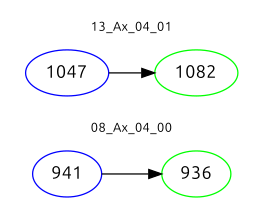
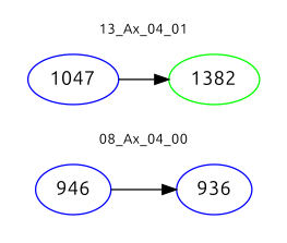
  digraph {
    fontname=Ubuntu
    rankdir=LR
    node [color=blue fontname=Ubuntu]
    edge [color=black fontname=Ubuntu]
-   n1 [label=941]
-   n2 [color=green label=936]
+   n1 [label=946]
+   n2 [label=936]
    n3 [label=1047]
-   n4 [color=green label=1082]
+   n4 [color=green label=1382]
    subgraph cluster_1 {
      color=white
      fontsize=10
      label="08_Ax_04_00"
      n1
      n2
    }
    subgraph cluster_2 {
      color=white
      fontsize=10
      label="13_Ax_04_01"
      n3
      n4
    }
    n1 -> n2
    n3 -> n4
  }
